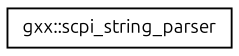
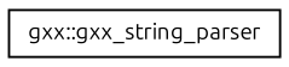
  digraph {
    rankdir=LR
    fontname=Ubuntu
-   n1 [color=black fillcolor=white fontname=Ubuntu fontsize=10 height=0.2 label="gxx::scpi_string_parser" shape=record style=filled width=0.4]
+   n1 [color=black fillcolor=white fontname=Ubuntu fontsize=10 height=0.2 label="gxx::gxx_string_parser" shape=record style=filled width=0.4]
  }
